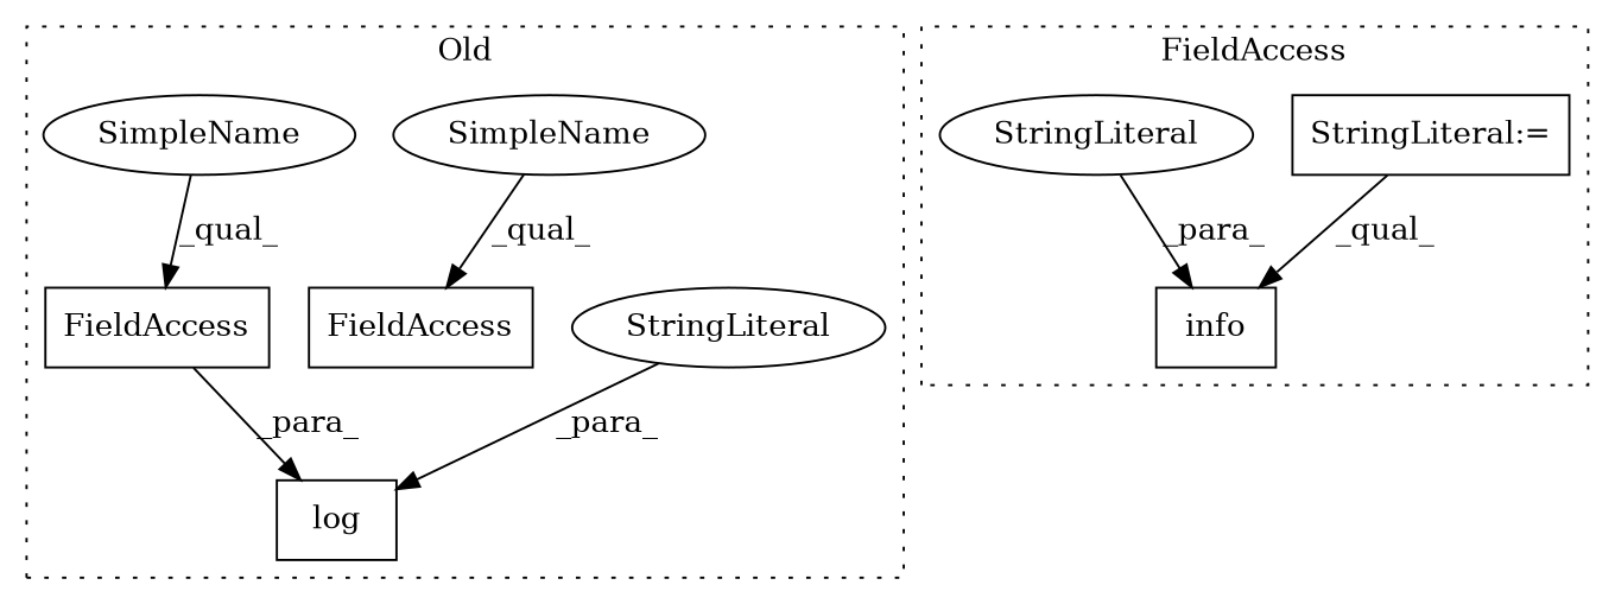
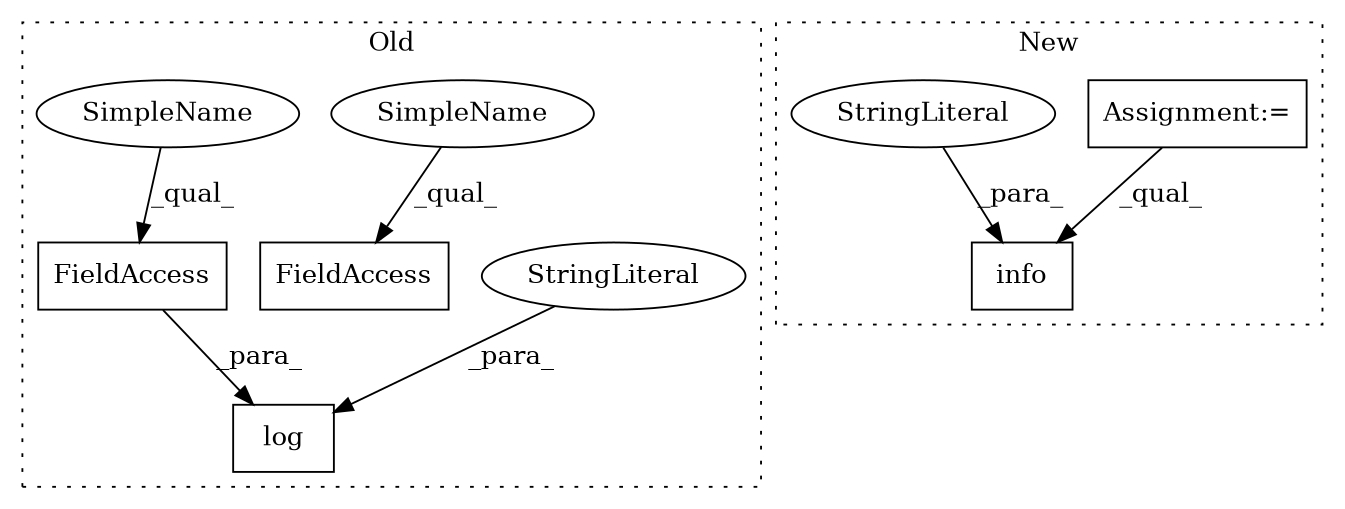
  digraph {
    fontname="DejaVu Serif"
    node [a=32 fontname="DejaVu Serif" l=15 s=2420 shape=box]
    edge [fontname="DejaVu Serif"]
    n1 [l="4,1" label=log s="2361,2435"]
    n2 [a=22 label=FieldAccess]
    n3 [a=22 label=FieldAccess s=2850]
    n4 [a=45 l=54 label=StringLiteral s=2365 shape=ellipse]
    n5 [a=42 l=7 label=SimpleName s=2850 shape=ellipse]
    n6 [a=42 l=7 label=SimpleName shape=ellipse]
    n7 [l="5,1" label=info s="2504,2563"]
-   n8 [a=7 l=6 label="StringLiteral:=" s=2245]
+   n8 [a=7 l=6 label="Assignment:=" s=2245]
    n9 [a=45 l=54 label=StringLiteral s=2509 shape=ellipse]
    subgraph cluster_1 {
      label=Old
      style=dotted
      n1
      n2
      n3
      n4
      n5
      n6
    }
    subgraph cluster_2 {
-     label=FieldAccess
+     label=New
      style=dotted
      n7
      n8
      n9
    }
    n2 -> n1 [label=_para_]
    n4 -> n1 [label=_para_]
    n5 -> n3 [label=_qual_]
    n6 -> n2 [label=_qual_]
    n8 -> n7 [label=_qual_]
    n9 -> n7 [label=_para_]
  }
